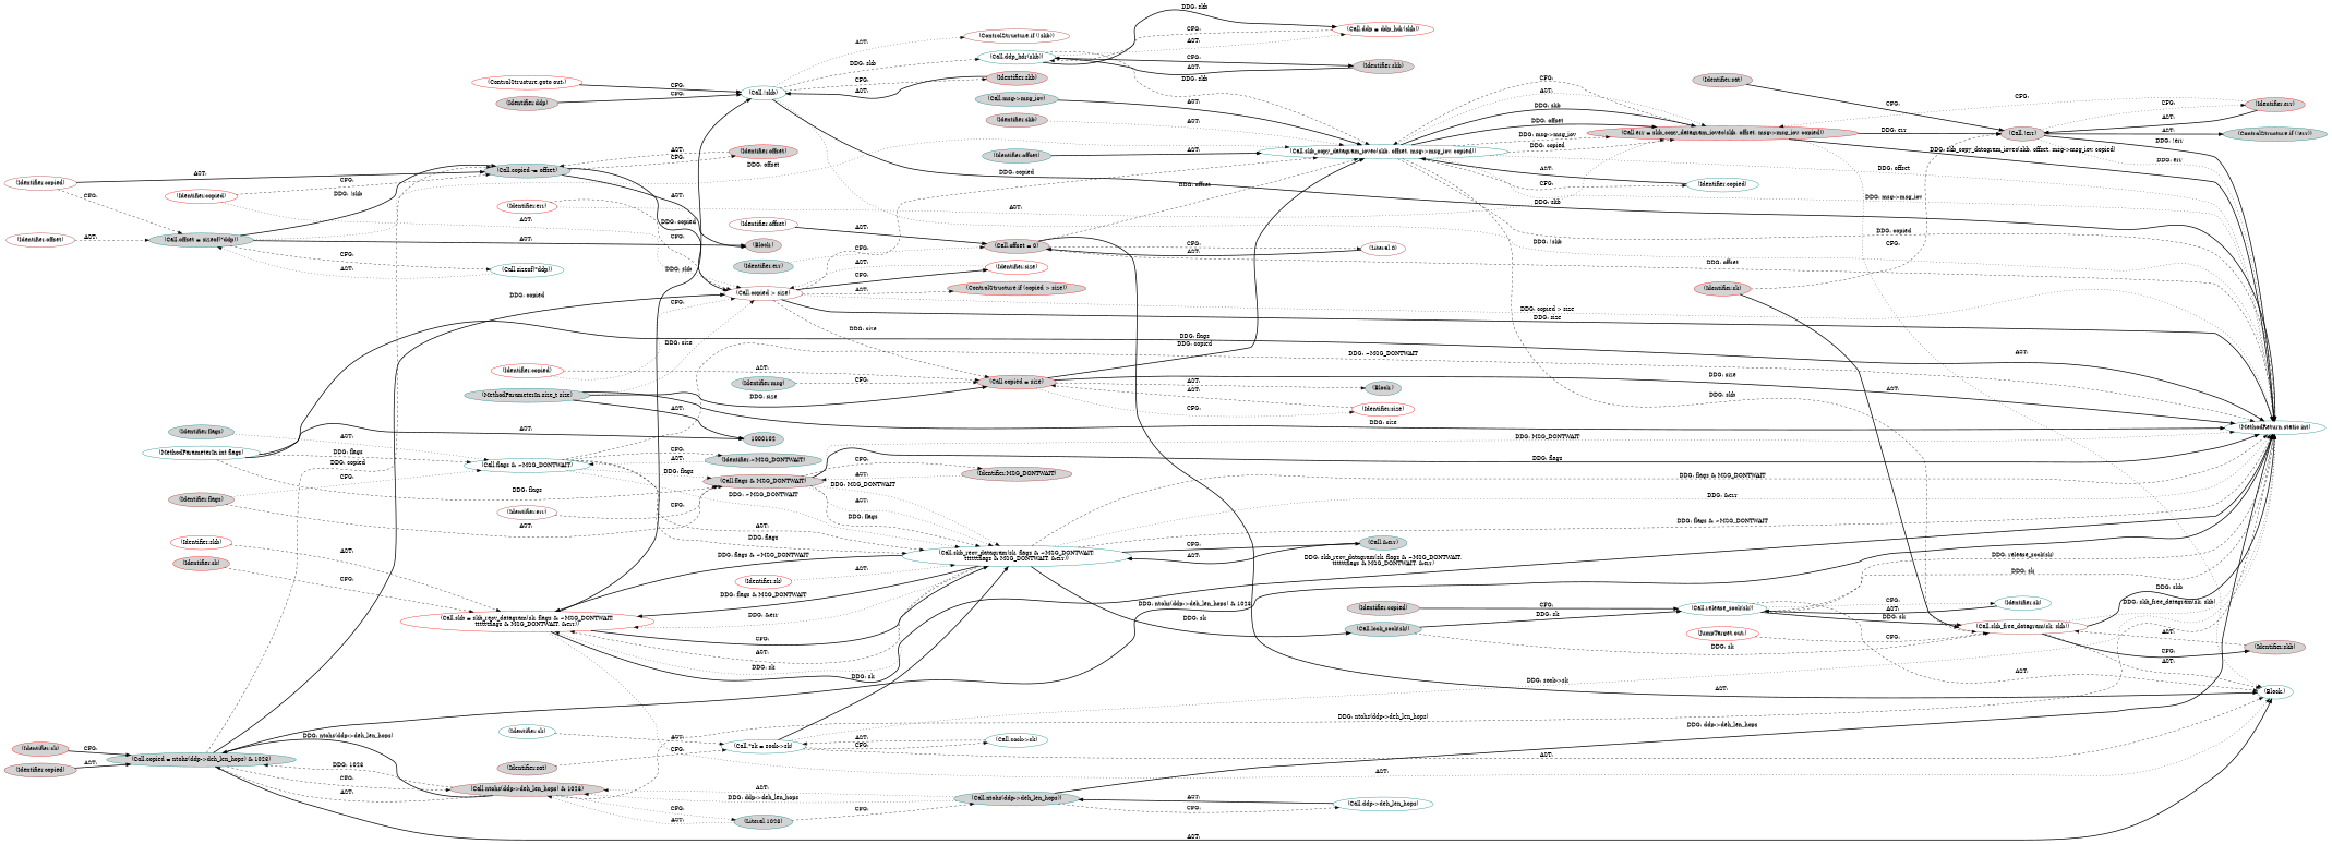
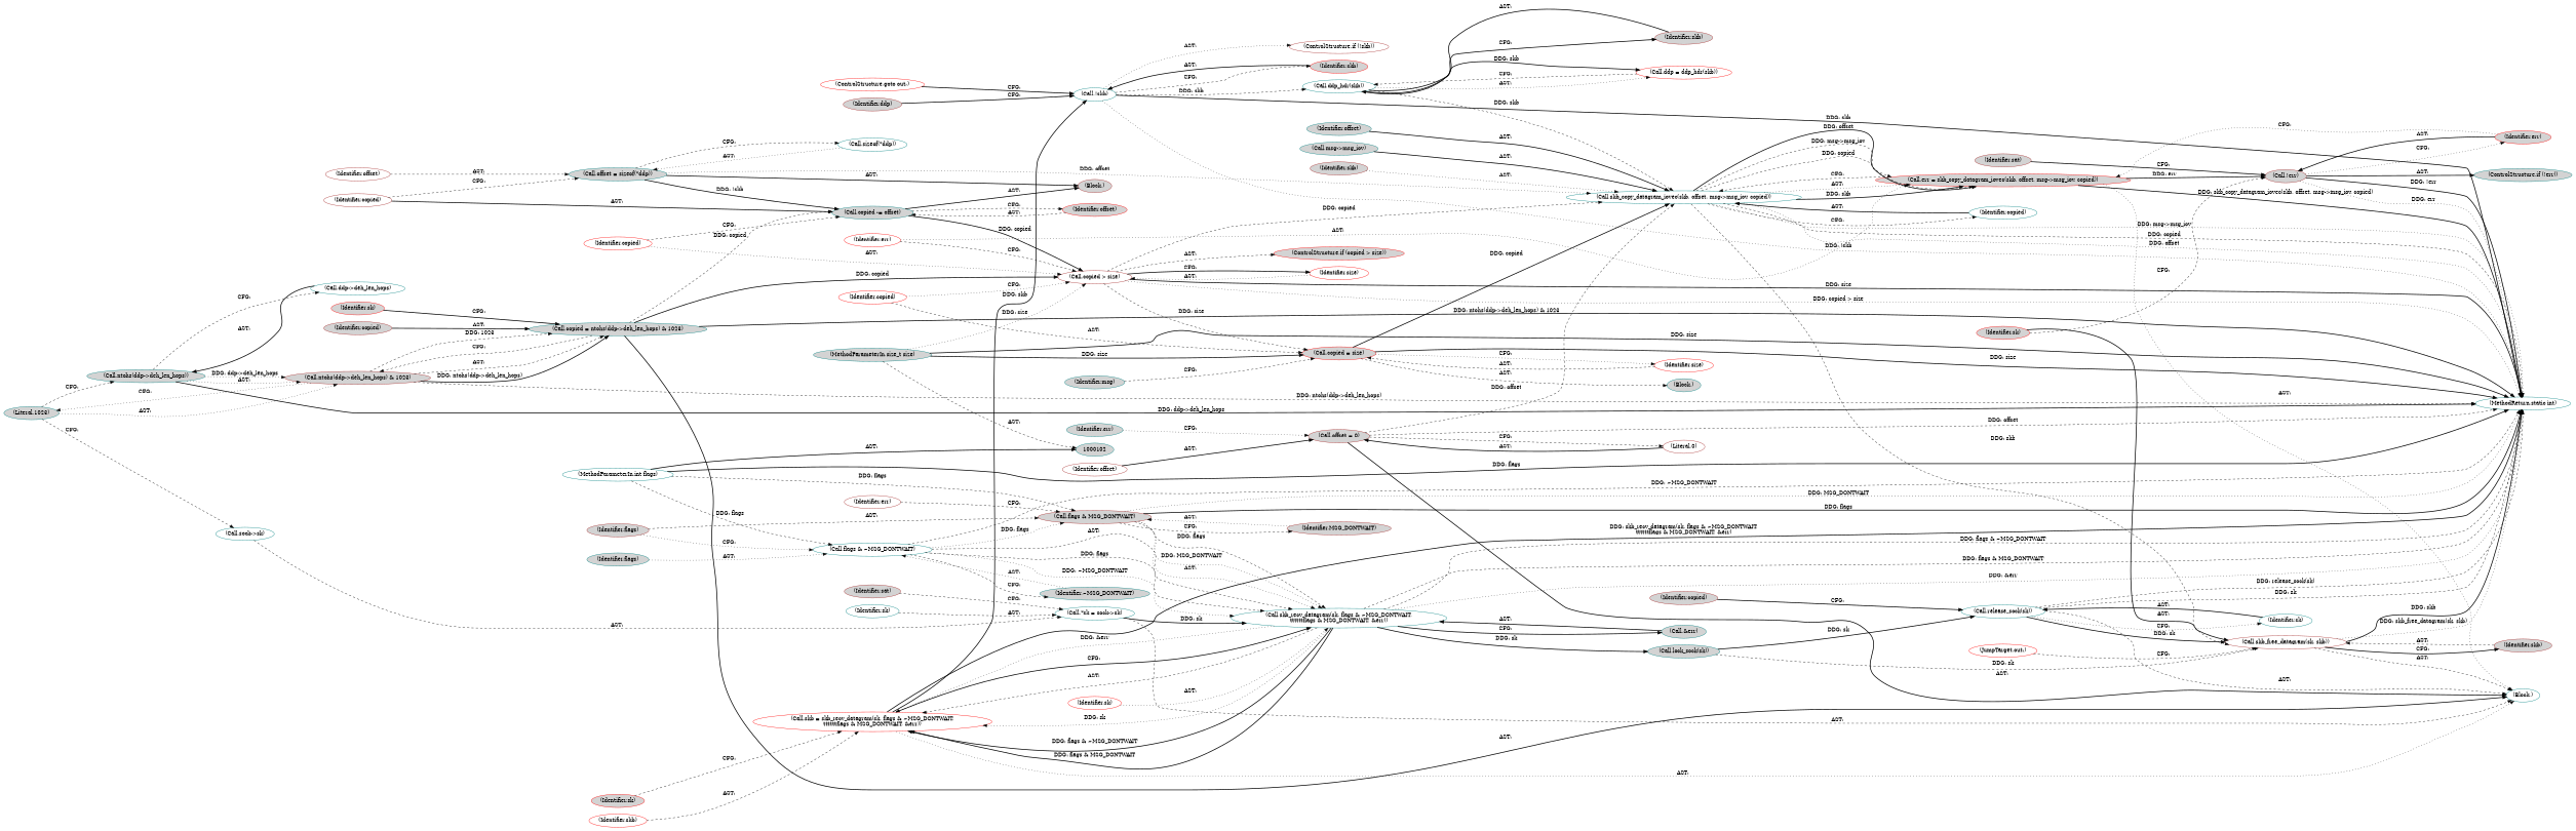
  digraph {
    rankdir=LR
    node [color=teal fillcolor=lightgrey style=filled]
    edge [style=dashed]
    n1 [fillcolor=white label="(Call,skb_copy_datagram_iovec(skb, offset, msg->msg_iov, copied))"]
    n2 [color=red label="(Call,err = skb_copy_datagram_iovec(skb, offset, msg->msg_iov, copied))"]
    n3 [color=brown fillcolor=white label="(Call,skb_free_datagram(sk, skb))"]
    n4 [fillcolor=white label="(MethodReturn,static int)"]
    n5 [fillcolor=white label="(Identifier,copied)"]
    n6 [fillcolor=white label="(Block,)"]
    n7 [color=brown label="(Call,!err)"]
    n8 [color=brown label="(Identifier,skb)"]
    n9 [fillcolor=white label="(Call,ddp_hdr(skb))"]
    n10 [color=brown label="(Identifier,skb)"]
    n11 [color=red fillcolor=white label="(Call,ddp = ddp_hdr(skb))"]
    n12 [fillcolor=white label="(Call,!skb)"]
    n13 [color=red label="(Identifier,skb)"]
    n14 [color=brown fillcolor=white label="(ControlStructure,if (!skb))"]
    n15 [color=red fillcolor=white label="(Call,skb = skb_recv_datagram(sk, flags & ~MSG_DONTWAIT,\n\t\t\t\t\t\tflags & MSG_DONTWAIT, &err))"]
    n16 [fillcolor=white label="(Call,skb_recv_datagram(sk, flags & ~MSG_DONTWAIT,\n\t\t\t\t\t\tflags & MSG_DONTWAIT, &err))"]
    n17 [label="(Call,lock_sock(sk))"]
    n18 [label="(Call,&err)"]
    n19 [fillcolor=white label="(Call,release_sock(sk))"]
    n20 [fillcolor=white label="(Call,*sk = sock->sk)"]
    n21 [fillcolor=white label="(Call,sock->sk)"]
    n22 [fillcolor=white label="(Call,flags & ~MSG_DONTWAIT)"]
    n23 [color=brown label="(Call,flags & MSG_DONTWAIT)"]
    n24 [label="(Identifier,~MSG_DONTWAIT)"]
    n25 [color=brown label="(Identifier,MSG_DONTWAIT)"]
    n26 [fillcolor=white label="(MethodParameterIn,int flags)"]
    1000102
    n28 [color=brown label="(Call,offset = 0)"]
    n29 [color=brown fillcolor=white label="(Literal,0)"]
    n30 [label="(Call,offset = sizeof(*ddp))"]
    n31 [label="(Call,copied -= offset)"]
    n32 [color=brown label="(Block,)"]
    n33 [fillcolor=white label="(Call,sizeof(*ddp))"]
    n34 [color=brown fillcolor=white label="(Call,copied > size)"]
    n35 [color=red label="(Identifier,offset)"]
    n36 [color=red label="(Call,copied = size)"]
    n37 [color=red fillcolor=white label="(Identifier,size)"]
    n38 [label="(Block,)"]
    n39 [color=red fillcolor=white label="(Identifier,size)"]
    n40 [color=red label="(ControlStructure,if (copied > size))"]
    n41 [label="(Call,copied = ntohs(ddp->deh_len_hops) & 1023)"]
    n42 [color=brown label="(Call,ntohs(ddp->deh_len_hops) & 1023)"]
    n43 [label="(Literal,1023)"]
    n44 [label="(Call,ntohs(ddp->deh_len_hops))"]
    n45 [fillcolor=white label="(Call,ddp->deh_len_hops)"]
    n46 [label="(MethodParameterIn,size_t size)"]
    n47 [color=red label="(Identifier,err)"]
    n48 [label="(ControlStructure,if (!err))"]
    n49 [fillcolor=white label="(Identifier,sk)"]
    n50 [label="(Identifier,offset)"]
    n51 [label="(Identifier,flags)"]
    n52 [fillcolor=white label="(Identifier,sk)"]
    n53 [label="(Call,msg->msg_iov)"]
    n54 [color=brown fillcolor=white label="(Identifier,offset)"]
    n55 [color=brown fillcolor=white label="(Identifier,offset)"]
    n56 [color=red label="(Identifier,sk)"]
    n57 [color=red fillcolor=white label="(JumpTarget,out:)"]
    n58 [color=brown label="(Identifier,copied)"]
    n59 [color=brown label="(Identifier,copied)"]
    n60 [color=brown label="(Identifier,ddp)"]
    n61 [color=brown fillcolor=white label="(Identifier,err)"]
    n62 [color=brown fillcolor=white label="(Identifier,copied)"]
    n63 [label="(Identifier,err)"]
    n64 [color=red label="(Identifier,sk)"]
    n65 [color=red fillcolor=white label="(Identifier,sk)"]
    n66 [color=brown label="(Identifier,sat)"]
    n67 [color=red label="(Identifier,sk)"]
    n68 [color=brown label="(Identifier,skb)"]
    n69 [color=brown label="(Identifier,sat)"]
    n70 [color=red fillcolor=white label="(Identifier,copied)"]
    n71 [label="(Identifier,msg)"]
    n72 [color=red fillcolor=white label="(Identifier,copied)"]
    n73 [color=red fillcolor=white label="(Identifier,err)"]
    n74 [color=red fillcolor=white label="(Identifier,skb)"]
    n75 [color=red fillcolor=white label="(ControlStructure,goto out;)"]
    n76 [color=brown label="(Identifier,flags)"]
    n1 -> n2 [label="AST: " style=dotted]
    n1 -> n2 [label="DDG: skb" style=bold]
    n1 -> n2 [label="DDG: offset" style=bold]
    n1 -> n2 [label="DDG: msg->msg_iov"]
    n1 -> n2 [label="DDG: copied"]
    n1 -> n3 [label="DDG: skb"]
    n1 -> n4 [label="DDG: msg->msg_iov" style=dotted]
    n1 -> n4 [label="DDG: copied"]
    n1 -> n4 [label="DDG: offset" style=dotted]
    n1 -> n5 [label="CFG: "]
    n2 -> n1 [label="CFG: "]
    n2 -> n4 [label="DDG: skb_copy_datagram_iovec(skb, offset, msg->msg_iov, copied)" style=bold]
    n2 -> n6 [label="AST: " style=dotted]
    n2 -> n7 [label="DDG: err" style=bold]
    n3 -> n4 [label="DDG: skb_free_datagram(sk, skb)" style=dotted]
    n3 -> n4 [label="DDG: skb" style=bold]
    n3 -> n6 [label="AST: "]
    n3 -> n8 [label="CFG: " style=bold]
    n5 -> n1 [label="AST: " style=bold]
    n7 -> n4 [label="DDG: err" style=dotted]
    n7 -> n4 [label="DDG: !err" style=bold]
    n7 -> n47 [label="CFG: " style=dotted]
    n7 -> n48 [label="AST: " style=bold]
    n8 -> n3 [label="AST: "]
    n9 -> n1 [label="DDG: skb"]
    n9 -> n10 [label="CFG: " style=bold]
    n9 -> n11 [label="AST: " style=dotted]
    n9 -> n11 [label="DDG: skb" style=bold]
    n10 -> n9 [label="AST: " style=bold]
    n11 -> n9 [label="CFG: "]
    n12 -> n4 [label="DDG: skb" style=bold]
    n12 -> n4 [label="DDG: !skb" style=dotted]
    n12 -> n9 [label="DDG: skb"]
    n12 -> n13 [label="CFG: "]
    n12 -> n14 [label="AST: " style=dotted]
    n13 -> n12 [label="AST: " style=bold]
    n15 -> n4 [label="DDG: skb_recv_datagram(sk, flags & ~MSG_DONTWAIT,\n\t\t\t\t\t\tflags & MSG_DONTWAIT, &err)" style=bold]
    n15 -> n6 [label="AST: " style=dotted]
    n15 -> n12 [label="DDG: skb" style=bold]
    n15 -> n16 [label="CFG: " style=bold]
    n16 -> n4 [label="DDG: flags & ~MSG_DONTWAIT"]
    n16 -> n4 [label="DDG: flags & MSG_DONTWAIT"]
    n16 -> n4 [label="DDG: &err" style=dotted]
    n16 -> n15 [label="AST: "]
    n16 -> n15 [label="DDG: sk" style=dotted]
    n16 -> n15 [label="DDG: flags & ~MSG_DONTWAIT" style=bold]
    n16 -> n15 [label="DDG: flags & MSG_DONTWAIT" style=bold]
    n16 -> n15 [label="DDG: &err" style=dotted]
    n16 -> n17 [label="DDG: sk" style=bold]
    n16 -> n18 [label="CFG: " style=bold]
    n17 -> n3 [label="DDG: sk"]
    n17 -> n19 [label="DDG: sk" style=bold]
    n18 -> n16 [label="AST: " style=bold]
    n19 -> n3 [label="DDG: sk" style=bold]
    n19 -> n4 [label="DDG: sk"]
    n19 -> n4 [label="DDG: release_sock(sk)"]
    n19 -> n6 [label="AST: "]
    n19 -> n49 [label="CFG: " style=dotted]
-   n20 -> n4 [label="DDG: sock->sk" style=dotted]
    n20 -> n6 [label="AST: "]
    n20 -> n16 [label="DDG: sk" style=bold]
-   n20 -> n21 [label="CFG: "]
+   n43 -> n21 [label="CFG: "]
    n21 -> n20 [label="AST: "]
    n22 -> n4 [label="DDG: ~MSG_DONTWAIT"]
    n22 -> n16 [label="AST: "]
    n22 -> n16 [label="DDG: flags"]
    n22 -> n16 [label="DDG: ~MSG_DONTWAIT" style=dotted]
    n22 -> n23 [label="DDG: flags" style=dotted]
    n22 -> n24 [label="CFG: "]
    n23 -> n4 [label="DDG: flags" style=bold]
    n23 -> n4 [label="DDG: MSG_DONTWAIT" style=dotted]
    n23 -> n16 [label="AST: " style=dotted]
    n23 -> n16 [label="DDG: flags"]
    n23 -> n16 [label="DDG: MSG_DONTWAIT" style=dotted]
    n23 -> n25 [label="CFG: "]
    n24 -> n22 [label="AST: " style=dotted]
    n25 -> n23 [label="AST: " style=dotted]
    n26 -> n4 [label="DDG: flags" style=bold]
    n26 -> n22 [label="DDG: flags"]
    n26 -> n23 [label="DDG: flags"]
    n26 -> 1000102 [label="AST: " style=bold]
    n28 -> n1 [label="DDG: offset"]
    n28 -> n4 [label="DDG: offset"]
    n28 -> n6 [label="AST: " style=bold]
    n28 -> n29 [label="CFG: "]
    n29 -> n28 [label="AST: " style=bold]
    n30 -> n1 [label="DDG: offset" style=dotted]
    n30 -> n31 [label="DDG: !skb" style=bold]
    n30 -> n32 [label="AST: " style=bold]
    n30 -> n33 [label="CFG: "]
    n31 -> n32 [label="AST: " style=bold]
    n31 -> n34 [label="DDG: copied" style=bold]
    n31 -> n35 [label="CFG: "]
    n33 -> n30 [label="AST: " style=dotted]
    n34 -> n1 [label="DDG: copied"]
    n34 -> n4 [label="DDG: size" style=bold]
    n34 -> n4 [label="DDG: copied > size" style=dotted]
    n34 -> n36 [label="DDG: size"]
    n34 -> n39 [label="CFG: " style=bold]
    n34 -> n40 [label="AST: "]
    n35 -> n31 [label="AST: "]
    n36 -> n1 [label="DDG: copied" style=bold]
    n36 -> n4 [label="DDG: size" style=bold]
    n36 -> n37 [label="CFG: " style=dotted]
    n36 -> n38 [label="AST: "]
    n37 -> n36 [label="AST: "]
    n39 -> n34 [label="AST: " style=dotted]
    n41 -> n4 [label="DDG: ntohs(ddp->deh_len_hops) & 1023" style=bold]
    n41 -> n6 [label="AST: " style=bold]
    n41 -> n31 [label="DDG: copied"]
    n41 -> n34 [label="DDG: copied" style=bold]
    n41 -> n42 [label="CFG: "]
    n42 -> n4 [label="DDG: ntohs(ddp->deh_len_hops)"]
    n42 -> n41 [label="AST: "]
    n42 -> n41 [label="DDG: ntohs(ddp->deh_len_hops)" style=bold]
    n42 -> n41 [label="DDG: 1023"]
    n42 -> n43 [label="CFG: " style=dotted]
    n43 -> n42 [label="AST: " style=dotted]
    n43 -> n44 [label="CFG: "]
    n44 -> n4 [label="DDG: ddp->deh_len_hops" style=bold]
    n44 -> n42 [label="AST: " style=dotted]
    n44 -> n42 [label="DDG: ddp->deh_len_hops" style=dotted]
    n44 -> n45 [label="CFG: "]
    n45 -> n44 [label="AST: " style=bold]
    n46 -> n4 [label="DDG: size" style=bold]
-   n46 -> 1000102 [label="AST: " style=bold]
+   n46 -> 1000102 [label="AST: "]
    n46 -> n34 [label="DDG: size" style=dotted]
    n46 -> n36 [label="DDG: size" style=bold]
    n47 -> n2 [label="CFG: " style=dotted]
    n47 -> n7 [label="AST: " style=bold]
    n49 -> n19 [label="AST: " style=bold]
    n50 -> n1 [label="AST: " style=bold]
    n51 -> n22 [label="AST: " style=dotted]
    n52 -> n20 [label="AST: "]
    n53 -> n1 [label="AST: " style=bold]
    n54 -> n28 [label="AST: " style=bold]
    n55 -> n30 [label="AST: "]
    n56 -> n41 [label="CFG: " style=bold]
    n57 -> n3 [label="CFG: "]
    n58 -> n19 [label="CFG: " style=bold]
    n59 -> n41 [label="AST: " style=bold]
    n60 -> n12 [label="CFG: " style=bold]
    n61 -> n23 [label="CFG: "]
    n62 -> n30 [label="CFG: "]
    n62 -> n31 [label="AST: " style=bold]
    n63 -> n28 [label="CFG: " style=dotted]
    n64 -> n3 [label="AST: " style=bold]
    n64 -> n7 [label="CFG: "]
    n65 -> n16 [label="AST: " style=dotted]
    n66 -> n20 [label="CFG: "]
    n67 -> n15 [label="CFG: "]
    n68 -> n1 [label="AST: " style=dotted]
    n69 -> n7 [label="CFG: " style=bold]
    n70 -> n34 [label="CFG: " style=dotted]
    n70 -> n36 [label="AST: "]
    n71 -> n36 [label="CFG: "]
    n72 -> n31 [label="CFG: "]
    n72 -> n34 [label="AST: " style=dotted]
    n73 -> n2 [label="AST: " style=dotted]
    n73 -> n34 [label="CFG: "]
    n74 -> n15 [label="AST: "]
    n75 -> n12 [label="CFG: " style=bold]
    n76 -> n22 [label="CFG: " style=dotted]
    n76 -> n23 [label="AST: "]
  }
